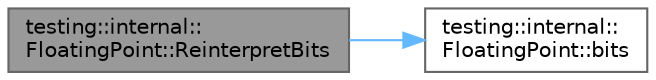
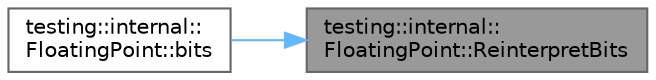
  digraph {
    rankdir=LR
    node [fontname=Helvetica fontsize=10 shape=box style=filled]
    n1 [color=gray40 fillcolor=grey60 fontcolor=black height=0.2 label="testing::internal::\lFloatingPoint::ReinterpretBits" width=0.4]
    n2 [color=grey40 fillcolor=white height=0.2 label="testing::internal::\lFloatingPoint::bits" width=0.4]
-   n1 -> n2 [color=steelblue1 fontname=Helvetica fontsize=10 labelfontname=Helvetica labelfontsize=10 style=solid]
+   n2 -> n1 [color=steelblue1 fontname=Helvetica fontsize=10 labelfontname=Helvetica labelfontsize=10 style=solid]
  }
